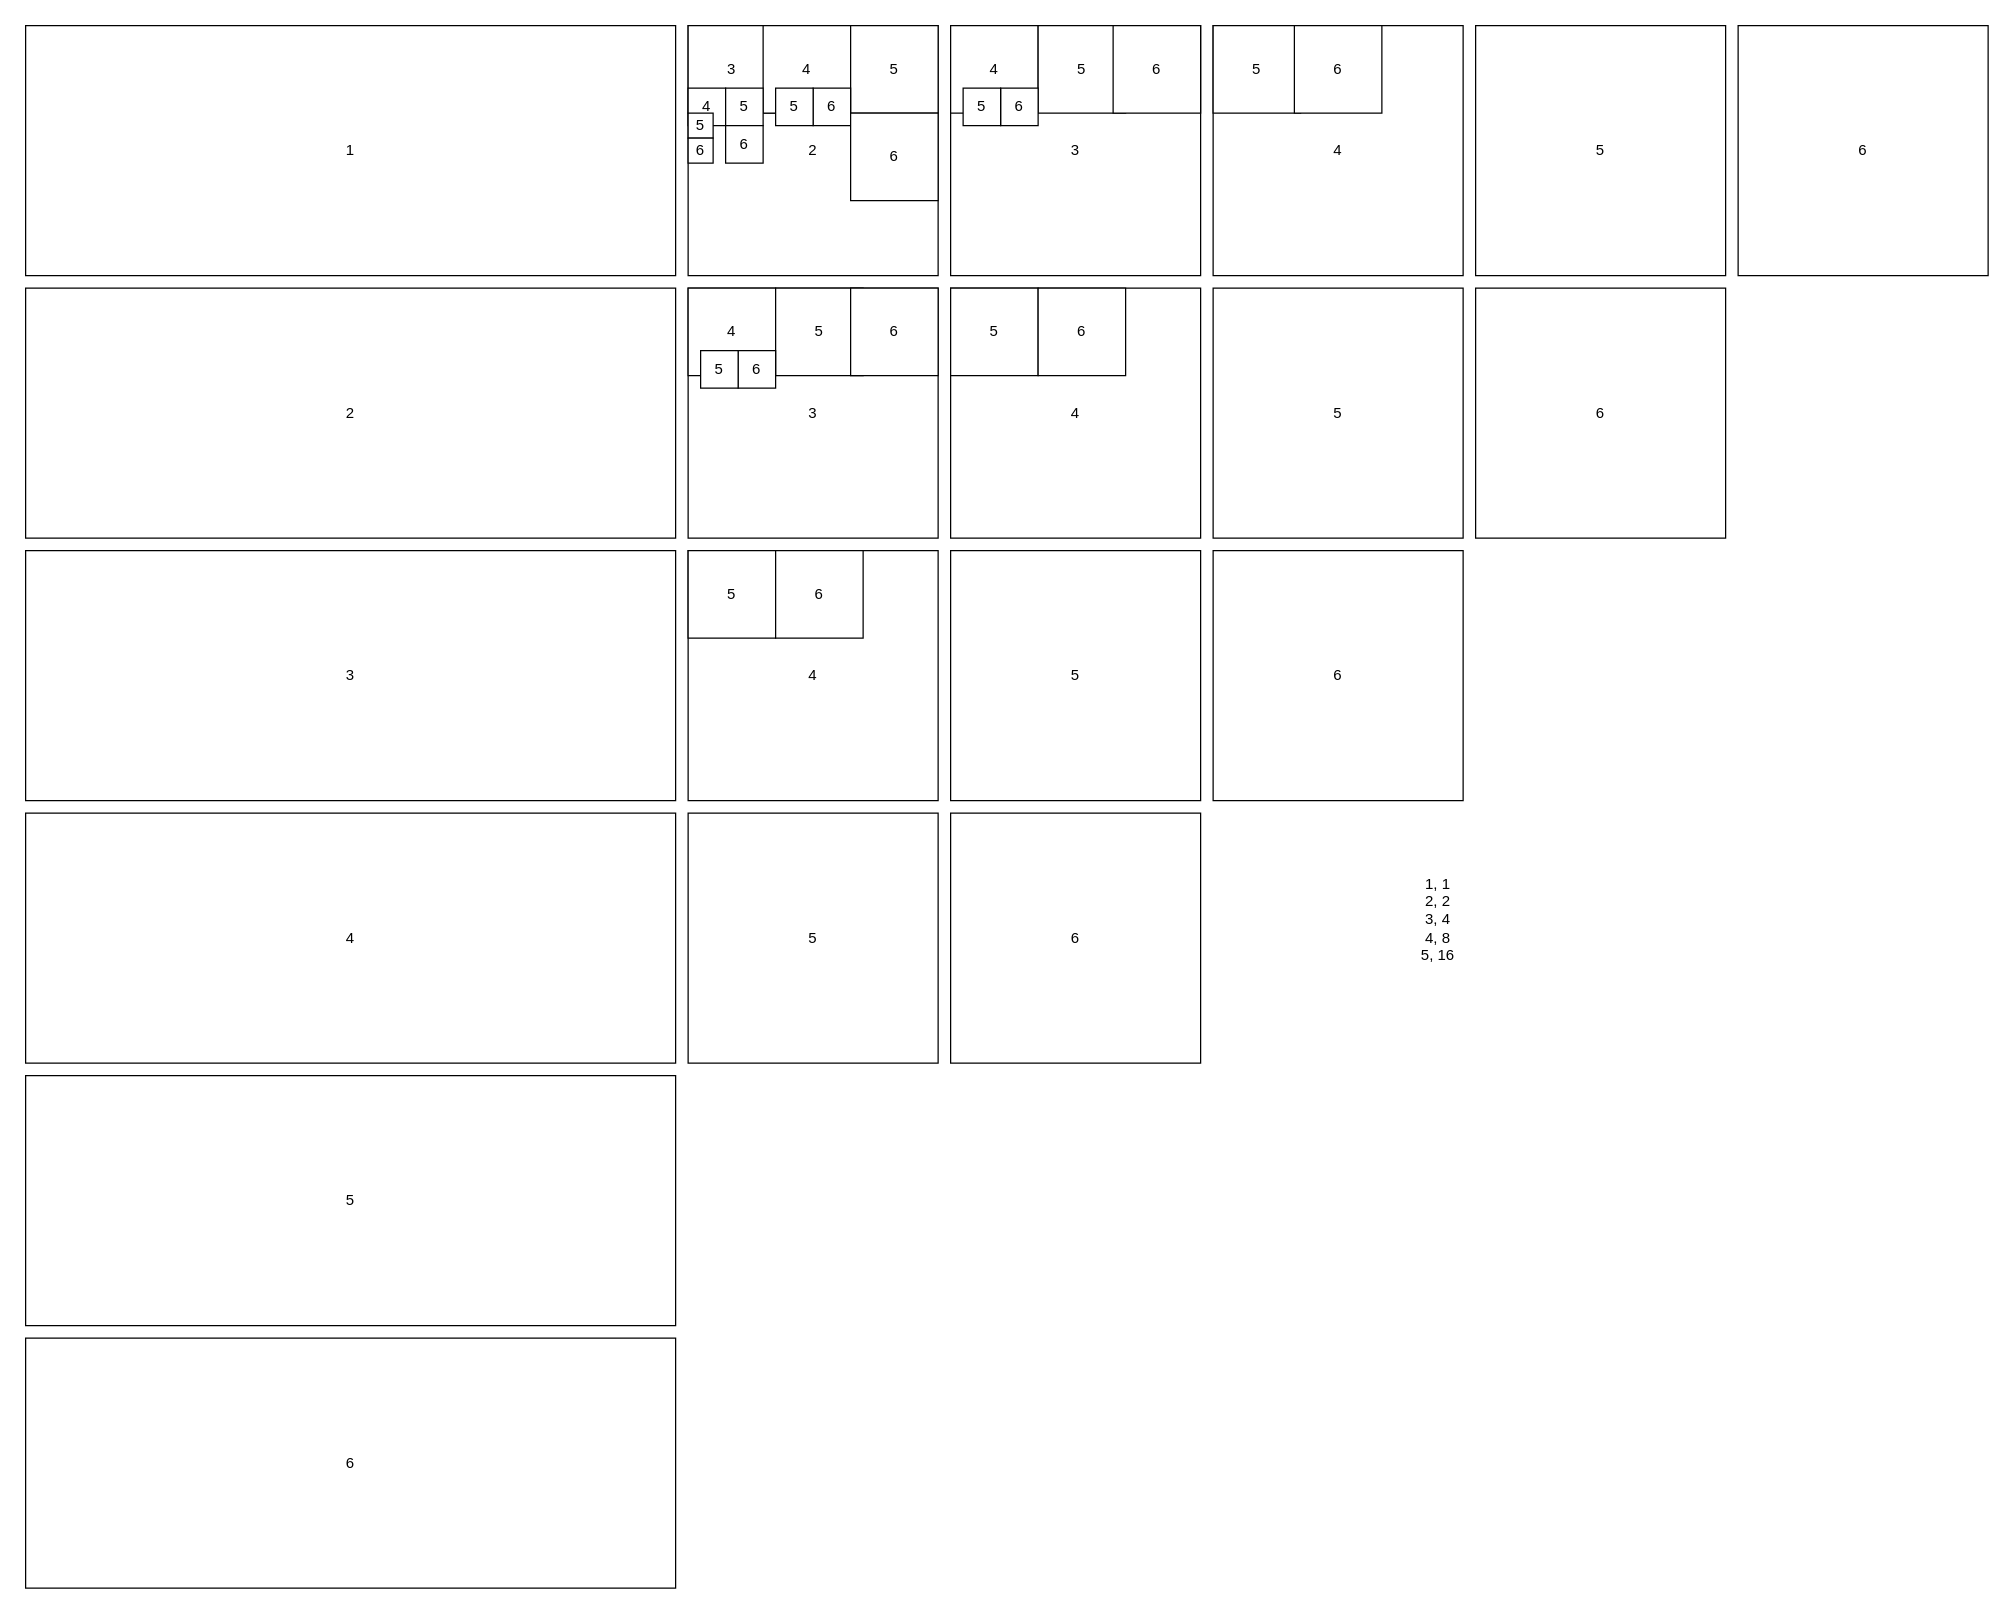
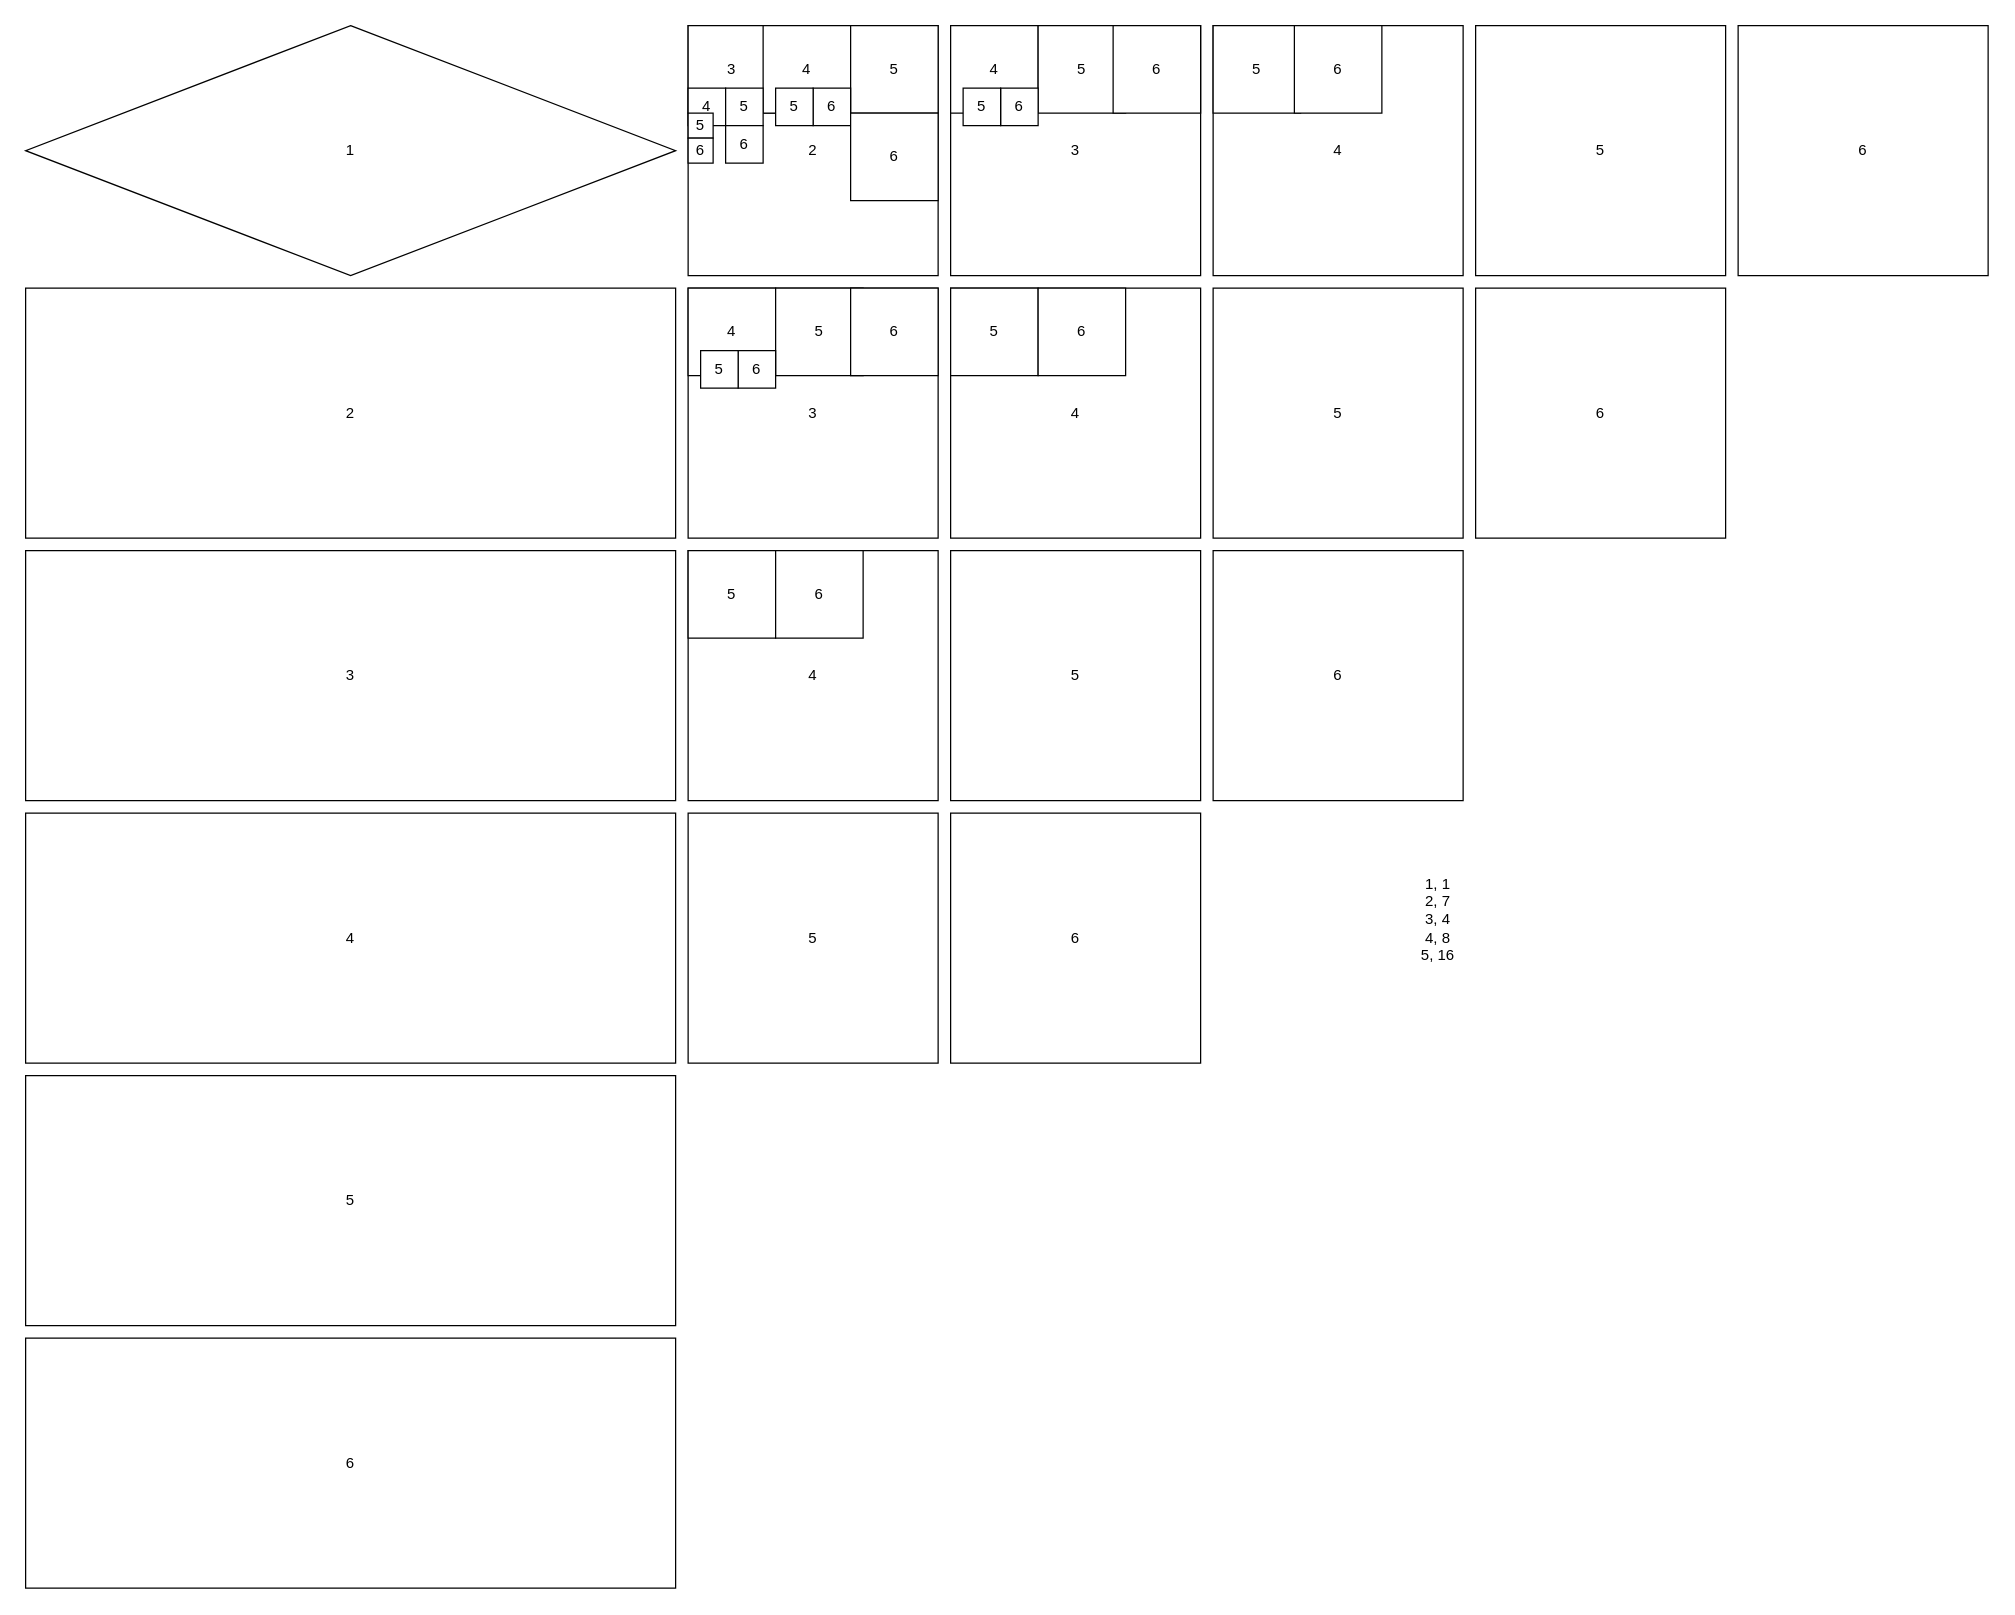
  <mxCell id="0" />
  <mxCell id="1" parent="0" />
- <mxCell id="2" value="1" style="rounded=0;whiteSpace=wrap;html=1;align=center;labelPosition=center;verticalLabelPosition=middle;verticalAlign=middle;" vertex="1" parent="1"><mxGeometry x="20" y="20" width="520" height="200" as="geometry" /></mxCell>
+ <mxCell id="2" value="1" style="rhombus;whiteSpace=wrap;html=1;align=center;labelPosition=center;verticalLabelPosition=middle;verticalAlign=middle;" vertex="1" parent="1"><mxGeometry x="20" y="20" width="520" height="200" as="geometry" /></mxCell>
  <mxCell id="3" value="2" style="rounded=0;whiteSpace=wrap;html=1;align=center;labelPosition=center;verticalLabelPosition=middle;verticalAlign=middle;" vertex="1" parent="1"><mxGeometry x="20" y="230" width="520" height="200" as="geometry" /></mxCell>
  <mxCell id="4" value="3" style="rounded=0;whiteSpace=wrap;html=1;align=center;labelPosition=center;verticalLabelPosition=middle;verticalAlign=middle;" vertex="1" parent="1"><mxGeometry x="20" y="440" width="520" height="200" as="geometry" /></mxCell>
  <mxCell id="5" value="4" style="rounded=0;whiteSpace=wrap;html=1;align=center;labelPosition=center;verticalLabelPosition=middle;verticalAlign=middle;" vertex="1" parent="1"><mxGeometry x="20" y="650" width="520" height="200" as="geometry" /></mxCell>
  <mxCell id="6" value="5" style="rounded=0;whiteSpace=wrap;html=1;align=center;labelPosition=center;verticalLabelPosition=middle;verticalAlign=middle;" vertex="1" parent="1"><mxGeometry x="20" y="860" width="520" height="200" as="geometry" /></mxCell>
  <mxCell id="7" value="2" style="whiteSpace=wrap;html=1;aspect=fixed;" vertex="1" parent="1"><mxGeometry x="550" y="20" width="200" height="200" as="geometry" /></mxCell>
  <mxCell id="8" value="3" style="whiteSpace=wrap;html=1;aspect=fixed;" vertex="1" parent="1"><mxGeometry x="760" y="20" width="200" height="200" as="geometry" /></mxCell>
  <mxCell id="9" value="4" style="whiteSpace=wrap;html=1;aspect=fixed;" vertex="1" parent="1"><mxGeometry x="970" y="20" width="200" height="200" as="geometry" /></mxCell>
  <mxCell id="10" value="5" style="whiteSpace=wrap;html=1;aspect=fixed;" vertex="1" parent="1"><mxGeometry x="1180" y="20" width="200" height="200" as="geometry" /></mxCell>
  <mxCell id="11" value="3" style="whiteSpace=wrap;html=1;aspect=fixed;" vertex="1" parent="1"><mxGeometry x="550" y="230" width="200" height="200" as="geometry" /></mxCell>
  <mxCell id="12" value="4" style="whiteSpace=wrap;html=1;aspect=fixed;" vertex="1" parent="1"><mxGeometry x="760" y="230" width="200" height="200" as="geometry" /></mxCell>
  <mxCell id="13" value="5" style="whiteSpace=wrap;html=1;aspect=fixed;" vertex="1" parent="1"><mxGeometry x="970" y="230" width="200" height="200" as="geometry" /></mxCell>
  <mxCell id="14" value="4" style="whiteSpace=wrap;html=1;aspect=fixed;" vertex="1" parent="1"><mxGeometry x="550" y="440" width="200" height="200" as="geometry" /></mxCell>
  <mxCell id="15" value="5" style="whiteSpace=wrap;html=1;aspect=fixed;" vertex="1" parent="1"><mxGeometry x="760" y="440" width="200" height="200" as="geometry" /></mxCell>
  <mxCell id="16" value="5" style="whiteSpace=wrap;html=1;aspect=fixed;" vertex="1" parent="1"><mxGeometry x="550" y="650" width="200" height="200" as="geometry" /></mxCell>
  <mxCell id="17" value="3" style="whiteSpace=wrap;html=1;aspect=fixed;" vertex="1" parent="1"><mxGeometry x="550" y="20" width="70" height="70" as="geometry" /></mxCell>
  <mxCell id="18" value="4" style="whiteSpace=wrap;html=1;aspect=fixed;" vertex="1" parent="1"><mxGeometry x="610" y="20" width="70" height="70" as="geometry" /></mxCell>
  <mxCell id="19" value="5" style="whiteSpace=wrap;html=1;aspect=fixed;" vertex="1" parent="1"><mxGeometry x="680" y="20" width="70" height="70" as="geometry" /></mxCell>
  <mxCell id="20" value="6" style="whiteSpace=wrap;html=1;aspect=fixed;" vertex="1" parent="1"><mxGeometry x="650" y="70" width="30" height="30" as="geometry" /></mxCell>
  <mxCell id="21" value="4" style="whiteSpace=wrap;html=1;aspect=fixed;" vertex="1" parent="1"><mxGeometry x="550" y="70" width="30" height="30" as="geometry" /></mxCell>
  <mxCell id="22" value="5" style="whiteSpace=wrap;html=1;aspect=fixed;" vertex="1" parent="1"><mxGeometry x="580" y="70" width="30" height="30" as="geometry" /></mxCell>
  <mxCell id="23" value="5" style="whiteSpace=wrap;html=1;aspect=fixed;" vertex="1" parent="1"><mxGeometry x="550" y="90" width="20" height="20" as="geometry" /></mxCell>
  <mxCell id="24" value="4" style="whiteSpace=wrap;html=1;aspect=fixed;" vertex="1" parent="1"><mxGeometry x="760" y="20" width="70" height="70" as="geometry" /></mxCell>
  <mxCell id="25" value="5" style="whiteSpace=wrap;html=1;aspect=fixed;" vertex="1" parent="1"><mxGeometry x="830" y="20" width="70" height="70" as="geometry" /></mxCell>
  <mxCell id="26" value="6" style="whiteSpace=wrap;html=1;aspect=fixed;" vertex="1" parent="1"><mxGeometry x="800" y="70" width="30" height="30" as="geometry" /></mxCell>
  <mxCell id="27" value="5" style="whiteSpace=wrap;html=1;aspect=fixed;" vertex="1" parent="1"><mxGeometry x="970" y="20" width="70" height="70" as="geometry" /></mxCell>
  <mxCell id="28" value="4" style="whiteSpace=wrap;html=1;aspect=fixed;" vertex="1" parent="1"><mxGeometry x="550" y="230" width="70" height="70" as="geometry" /></mxCell>
  <mxCell id="29" value="5" style="whiteSpace=wrap;html=1;aspect=fixed;" vertex="1" parent="1"><mxGeometry x="620" y="230" width="70" height="70" as="geometry" /></mxCell>
  <mxCell id="30" value="6" style="whiteSpace=wrap;html=1;aspect=fixed;" vertex="1" parent="1"><mxGeometry x="590" y="280" width="30" height="30" as="geometry" /></mxCell>
  <mxCell id="31" value="5" style="whiteSpace=wrap;html=1;aspect=fixed;" vertex="1" parent="1"><mxGeometry x="760" y="230" width="70" height="70" as="geometry" /></mxCell>
  <mxCell id="32" value="5" style="whiteSpace=wrap;html=1;aspect=fixed;" vertex="1" parent="1"><mxGeometry x="550" y="440" width="70" height="70" as="geometry" /></mxCell>
- <mxCell id="33" value="1, 1&lt;br&gt;2, 2&lt;br&gt;3, 4&lt;br&gt;4, 8&lt;br&gt;5, 16" style="text;html=1;strokeColor=none;fillColor=none;align=center;verticalAlign=middle;whiteSpace=wrap;rounded=0;" vertex="1" parent="1"><mxGeometry x="1120" y="720" width="60" height="30" as="geometry" /></mxCell>
+ <mxCell id="33" value="1, 1&lt;br&gt;2, 7&lt;br&gt;3, 4&lt;br&gt;4, 8&lt;br&gt;5, 16" style="text;html=1;strokeColor=none;fillColor=none;align=center;verticalAlign=middle;whiteSpace=wrap;rounded=0;" vertex="1" parent="1"><mxGeometry x="1120" y="720" width="60" height="30" as="geometry" /></mxCell>
  <mxCell id="34" value="6" style="whiteSpace=wrap;html=1;aspect=fixed;" vertex="1" parent="1"><mxGeometry x="1390" y="20" width="200" height="200" as="geometry" /></mxCell>
  <mxCell id="35" value="6" style="whiteSpace=wrap;html=1;aspect=fixed;" vertex="1" parent="1"><mxGeometry x="1180" y="230" width="200" height="200" as="geometry" /></mxCell>
  <mxCell id="36" value="6" style="whiteSpace=wrap;html=1;aspect=fixed;" vertex="1" parent="1"><mxGeometry x="970" y="440" width="200" height="200" as="geometry" /></mxCell>
  <mxCell id="37" value="6" style="whiteSpace=wrap;html=1;aspect=fixed;" vertex="1" parent="1"><mxGeometry x="760" y="650" width="200" height="200" as="geometry" /></mxCell>
  <mxCell id="38" value="6" style="rounded=0;whiteSpace=wrap;html=1;align=center;labelPosition=center;verticalLabelPosition=middle;verticalAlign=middle;" vertex="1" parent="1"><mxGeometry x="20" y="1070" width="520" height="200" as="geometry" /></mxCell>
  <mxCell id="39" value="6" style="whiteSpace=wrap;html=1;aspect=fixed;" vertex="1" parent="1"><mxGeometry x="620" y="440" width="70" height="70" as="geometry" /></mxCell>
  <mxCell id="40" value="6" style="whiteSpace=wrap;html=1;aspect=fixed;" vertex="1" parent="1"><mxGeometry x="830" y="230" width="70" height="70" as="geometry" /></mxCell>
  <mxCell id="41" value="5" style="whiteSpace=wrap;html=1;aspect=fixed;" vertex="1" parent="1"><mxGeometry x="560" y="280" width="30" height="30" as="geometry" /></mxCell>
  <mxCell id="42" value="6" style="whiteSpace=wrap;html=1;aspect=fixed;" vertex="1" parent="1"><mxGeometry x="680" y="230" width="70" height="70" as="geometry" /></mxCell>
  <mxCell id="43" value="6" style="whiteSpace=wrap;html=1;aspect=fixed;" vertex="1" parent="1"><mxGeometry x="1035" y="20" width="70" height="70" as="geometry" /></mxCell>
  <mxCell id="44" value="5" style="whiteSpace=wrap;html=1;aspect=fixed;" vertex="1" parent="1"><mxGeometry x="770" y="70" width="30" height="30" as="geometry" /></mxCell>
  <mxCell id="45" value="6" style="whiteSpace=wrap;html=1;aspect=fixed;" vertex="1" parent="1"><mxGeometry x="890" y="20" width="70" height="70" as="geometry" /></mxCell>
  <mxCell id="46" value="6" style="whiteSpace=wrap;html=1;aspect=fixed;" vertex="1" parent="1"><mxGeometry x="680" y="90" width="70" height="70" as="geometry" /></mxCell>
  <mxCell id="47" value="5" style="whiteSpace=wrap;html=1;aspect=fixed;" vertex="1" parent="1"><mxGeometry x="620" y="70" width="30" height="30" as="geometry" /></mxCell>
  <mxCell id="48" value="6" style="whiteSpace=wrap;html=1;aspect=fixed;" vertex="1" parent="1"><mxGeometry x="550" y="110" width="20" height="20" as="geometry" /></mxCell>
  <mxCell id="49" value="6" style="whiteSpace=wrap;html=1;aspect=fixed;" vertex="1" parent="1"><mxGeometry x="580" y="100" width="30" height="30" as="geometry" /></mxCell>
